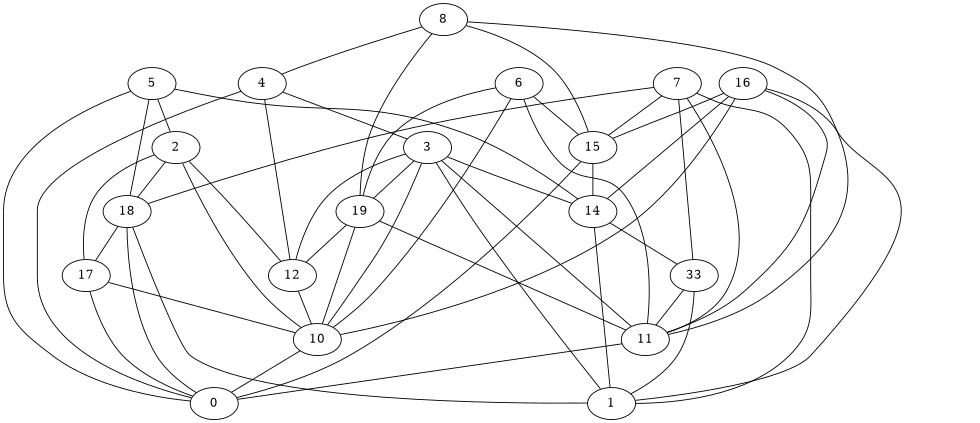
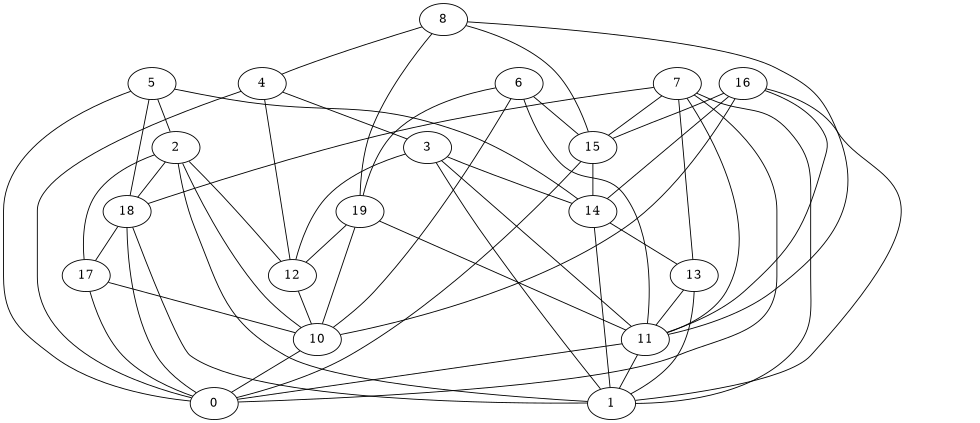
  digraph {
    edge [color=black dir=none]
    8
    11
    19
    4
    15
    0
    1
    12
    10
    3
    6
    2
    17
    18
    7
    5
    14
-   13 [label=33]
+   13
    16
    subgraph sub_1 {
      8
      11
      19
      4
      15
      0
      1
      12
      10
      3
      6
      2
      17
      18
      7
      5
      14
      13
      16
    }
    8 -> 11
    8 -> 19
    8 -> 4
    8 -> 15
    11 -> 0
+   11 -> 1
    19 -> 11
    19 -> 12
    19 -> 10
    4 -> 0
    4 -> 12
    4 -> 3
    15 -> 0
    15 -> 14
    12 -> 10
    10 -> 0
    3 -> 11
-   3 -> 19
    3 -> 1
    3 -> 12
-   3 -> 10
    3 -> 14
    6 -> 11
    6 -> 19
    6 -> 15
    6 -> 10
+   2 -> 1
    2 -> 12
    2 -> 10
    2 -> 17
    2 -> 18
    17 -> 0
    17 -> 10
    18 -> 0
    18 -> 1
    18 -> 17
    7 -> 11
    7 -> 15
+   7 -> 0
    7 -> 1
    7 -> 18
    7 -> 13
    5 -> 0
    5 -> 2
    5 -> 18
    5 -> 14
    14 -> 1
    14 -> 13
    13 -> 11
    13 -> 1
    16 -> 11
    16 -> 15
    16 -> 1
    16 -> 10
    16 -> 14
  }
